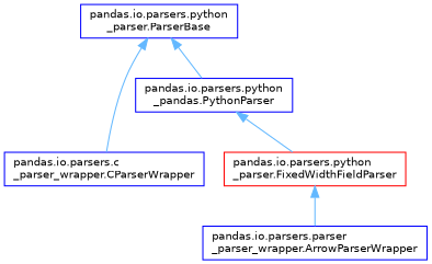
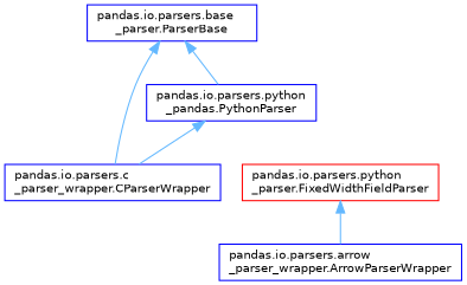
  digraph {
    rankdir=TB
    node [color=blue fillcolor=white fontname=Helvetica fontsize=10 shape=box style=filled]
    edge [color=steelblue1 dir=back fontname=Helvetica fontsize=10 labelfontname=Helvetica labelfontsize=10 style=solid]
-   n1 [height=0.2 label="pandas.io.parsers.python\l_parser.ParserBase" width=0.4]
+   n1 [height=0.2 label="pandas.io.parsers.base\l_parser.ParserBase" width=0.4]
    n2 [height=0.2 label="pandas.io.parsers.c\l_parser_wrapper.CParserWrapper" width=0.4]
    n3 [height=0.2 label="pandas.io.parsers.python\l_pandas.PythonParser" width=0.4]
-   n4 [height=0.2 label="pandas.io.parsers.parser\l_parser_wrapper.ArrowParserWrapper" width=0.4]
+   n4 [height=0.2 label="pandas.io.parsers.arrow\l_parser_wrapper.ArrowParserWrapper" width=0.4]
    n5 [color=red height=0.2 label="pandas.io.parsers.python\l_parser.FixedWidthFieldParser" width=0.4]
    n1 -> n2
    n1 -> n3
-   n3 -> n5
+   n3 -> n2
    n5 -> n4
  }
